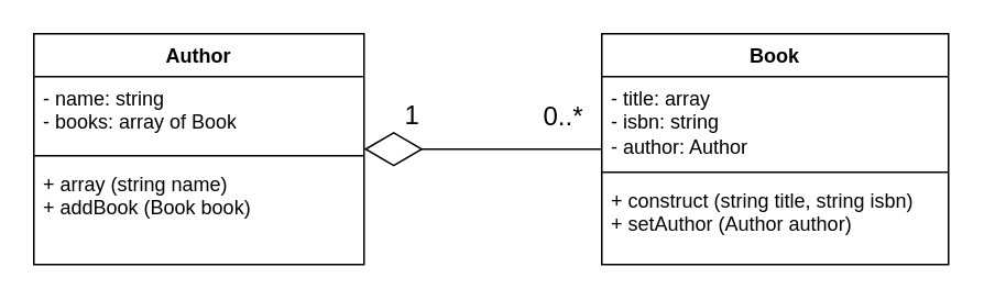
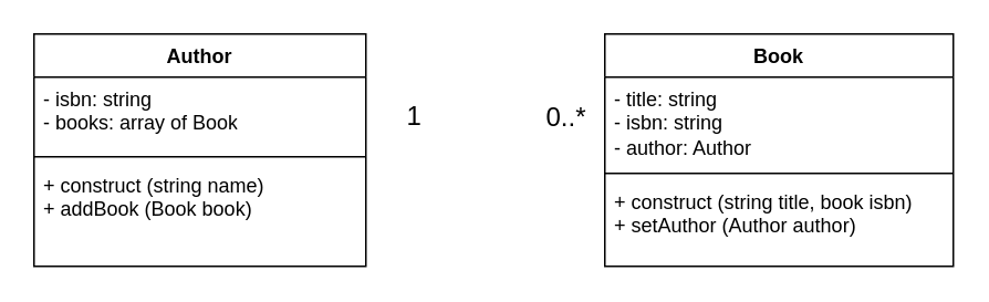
  <mxCell id="0" />
  <mxCell id="1" parent="0" />
- <mxCell id="2" value="" style="endArrow=diamondThin;endFill=0;endSize=33;html=1;rounded=0;" parent="1" edge="1" target="5" source="9"><mxGeometry width="160" relative="1" as="geometry"><mxPoint x="460" y="87" as="sourcePoint" /><mxPoint x="220" y="87" as="targetPoint" /></mxGeometry></mxCell>
  <mxCell id="3" value="0..*" style="resizable=0;align=right;verticalAlign=bottom;labelBackgroundColor=none;fontSize=16;fillColor=#e1d5e7;" parent="1" connectable="0" vertex="1"><mxGeometry x="354" y="80" as="geometry" /></mxCell>
  <mxCell id="4" value="1" style="resizable=0;align=left;verticalAlign=bottom;labelBackgroundColor=none;fontSize=16;fillColor=#ffe6cc;" parent="1" connectable="0" vertex="1"><mxGeometry x="240" y="70" as="geometry"><mxPoint x="3" y="9" as="offset" /></mxGeometry></mxCell>
  <mxCell id="5" value="Author" style="swimlane;fontStyle=1;align=center;verticalAlign=top;childLayout=stackLayout;horizontal=1;startSize=26;horizontalStack=0;resizeParent=1;resizeParentMax=0;resizeLast=0;collapsible=1;marginBottom=0;whiteSpace=wrap;html=1;" parent="1" vertex="1"><mxGeometry x="20" y="20" width="200" height="140" as="geometry" /></mxCell>
- <mxCell id="6" value="- name: string&lt;br&gt;- books: array of Book" style="text;strokeColor=none;fillColor=none;align=left;verticalAlign=top;spacingLeft=4;spacingRight=4;overflow=hidden;rotatable=0;points=[[0,0.5],[1,0.5]];portConstraint=eastwest;whiteSpace=wrap;html=1;" parent="5" vertex="1"><mxGeometry y="26" width="200" height="44" as="geometry" /></mxCell>
+ <mxCell id="6" value="- isbn: string&lt;br&gt;- books: array of Book" style="text;strokeColor=none;fillColor=none;align=left;verticalAlign=top;spacingLeft=4;spacingRight=4;overflow=hidden;rotatable=0;points=[[0,0.5],[1,0.5]];portConstraint=eastwest;whiteSpace=wrap;html=1;" parent="5" vertex="1"><mxGeometry y="26" width="200" height="44" as="geometry" /></mxCell>
  <mxCell id="7" value="" style="line;strokeWidth=1;fillColor=none;align=left;verticalAlign=middle;spacingTop=-1;spacingLeft=3;spacingRight=3;rotatable=0;labelPosition=right;points=[];portConstraint=eastwest;strokeColor=inherit;" parent="5" vertex="1"><mxGeometry y="70" width="200" height="8" as="geometry" /></mxCell>
- <mxCell id="8" value="+ array (string name)&lt;br&gt;+ addBook (Book book)" style="text;strokeColor=none;fillColor=none;align=left;verticalAlign=top;spacingLeft=4;spacingRight=4;overflow=hidden;rotatable=0;points=[[0,0.5],[1,0.5]];portConstraint=eastwest;whiteSpace=wrap;html=1;" parent="5" vertex="1"><mxGeometry y="78" width="200" height="62" as="geometry" /></mxCell>
+ <mxCell id="8" value="+ construct (string name)&lt;br&gt;+ addBook (Book book)" style="text;strokeColor=none;fillColor=none;align=left;verticalAlign=top;spacingLeft=4;spacingRight=4;overflow=hidden;rotatable=0;points=[[0,0.5],[1,0.5]];portConstraint=eastwest;whiteSpace=wrap;html=1;" parent="5" vertex="1"><mxGeometry y="78" width="200" height="62" as="geometry" /></mxCell>
  <mxCell id="9" value="Book" style="swimlane;fontStyle=1;align=center;verticalAlign=top;childLayout=stackLayout;horizontal=1;startSize=26;horizontalStack=0;resizeParent=1;resizeParentMax=0;resizeLast=0;collapsible=1;marginBottom=0;whiteSpace=wrap;html=1;" parent="1" vertex="1"><mxGeometry x="364" y="20" width="210" height="140" as="geometry" /></mxCell>
- <mxCell id="10" value="- title: array&lt;br&gt;- isbn: string&lt;br&gt;- author: Author" style="text;strokeColor=none;fillColor=none;align=left;verticalAlign=top;spacingLeft=4;spacingRight=4;overflow=hidden;rotatable=0;points=[[0,0.5],[1,0.5]];portConstraint=eastwest;whiteSpace=wrap;html=1;" parent="9" vertex="1"><mxGeometry y="26" width="210" height="54" as="geometry" /></mxCell>
+ <mxCell id="10" value="- title: string&lt;br&gt;- isbn: string&lt;br&gt;- author: Author" style="text;strokeColor=none;fillColor=none;align=left;verticalAlign=top;spacingLeft=4;spacingRight=4;overflow=hidden;rotatable=0;points=[[0,0.5],[1,0.5]];portConstraint=eastwest;whiteSpace=wrap;html=1;" parent="9" vertex="1"><mxGeometry y="26" width="210" height="54" as="geometry" /></mxCell>
  <mxCell id="11" value="" style="line;strokeWidth=1;fillColor=none;align=left;verticalAlign=middle;spacingTop=-1;spacingLeft=3;spacingRight=3;rotatable=0;labelPosition=right;points=[];portConstraint=eastwest;strokeColor=inherit;" parent="9" vertex="1"><mxGeometry y="80" width="210" height="8" as="geometry" /></mxCell>
- <mxCell id="12" value="+ construct (string title, string isbn)&lt;br&gt;+ setAuthor (Author author)" style="text;strokeColor=none;fillColor=none;align=left;verticalAlign=top;spacingLeft=4;spacingRight=4;overflow=hidden;rotatable=0;points=[[0,0.5],[1,0.5]];portConstraint=eastwest;whiteSpace=wrap;html=1;" parent="9" vertex="1"><mxGeometry y="88" width="210" height="52" as="geometry" /></mxCell>
+ <mxCell id="12" value="+ construct (string title, book isbn)&lt;br&gt;+ setAuthor (Author author)" style="text;strokeColor=none;fillColor=none;align=left;verticalAlign=top;spacingLeft=4;spacingRight=4;overflow=hidden;rotatable=0;points=[[0,0.5],[1,0.5]];portConstraint=eastwest;whiteSpace=wrap;html=1;" parent="9" vertex="1"><mxGeometry y="88" width="210" height="52" as="geometry" /></mxCell>
